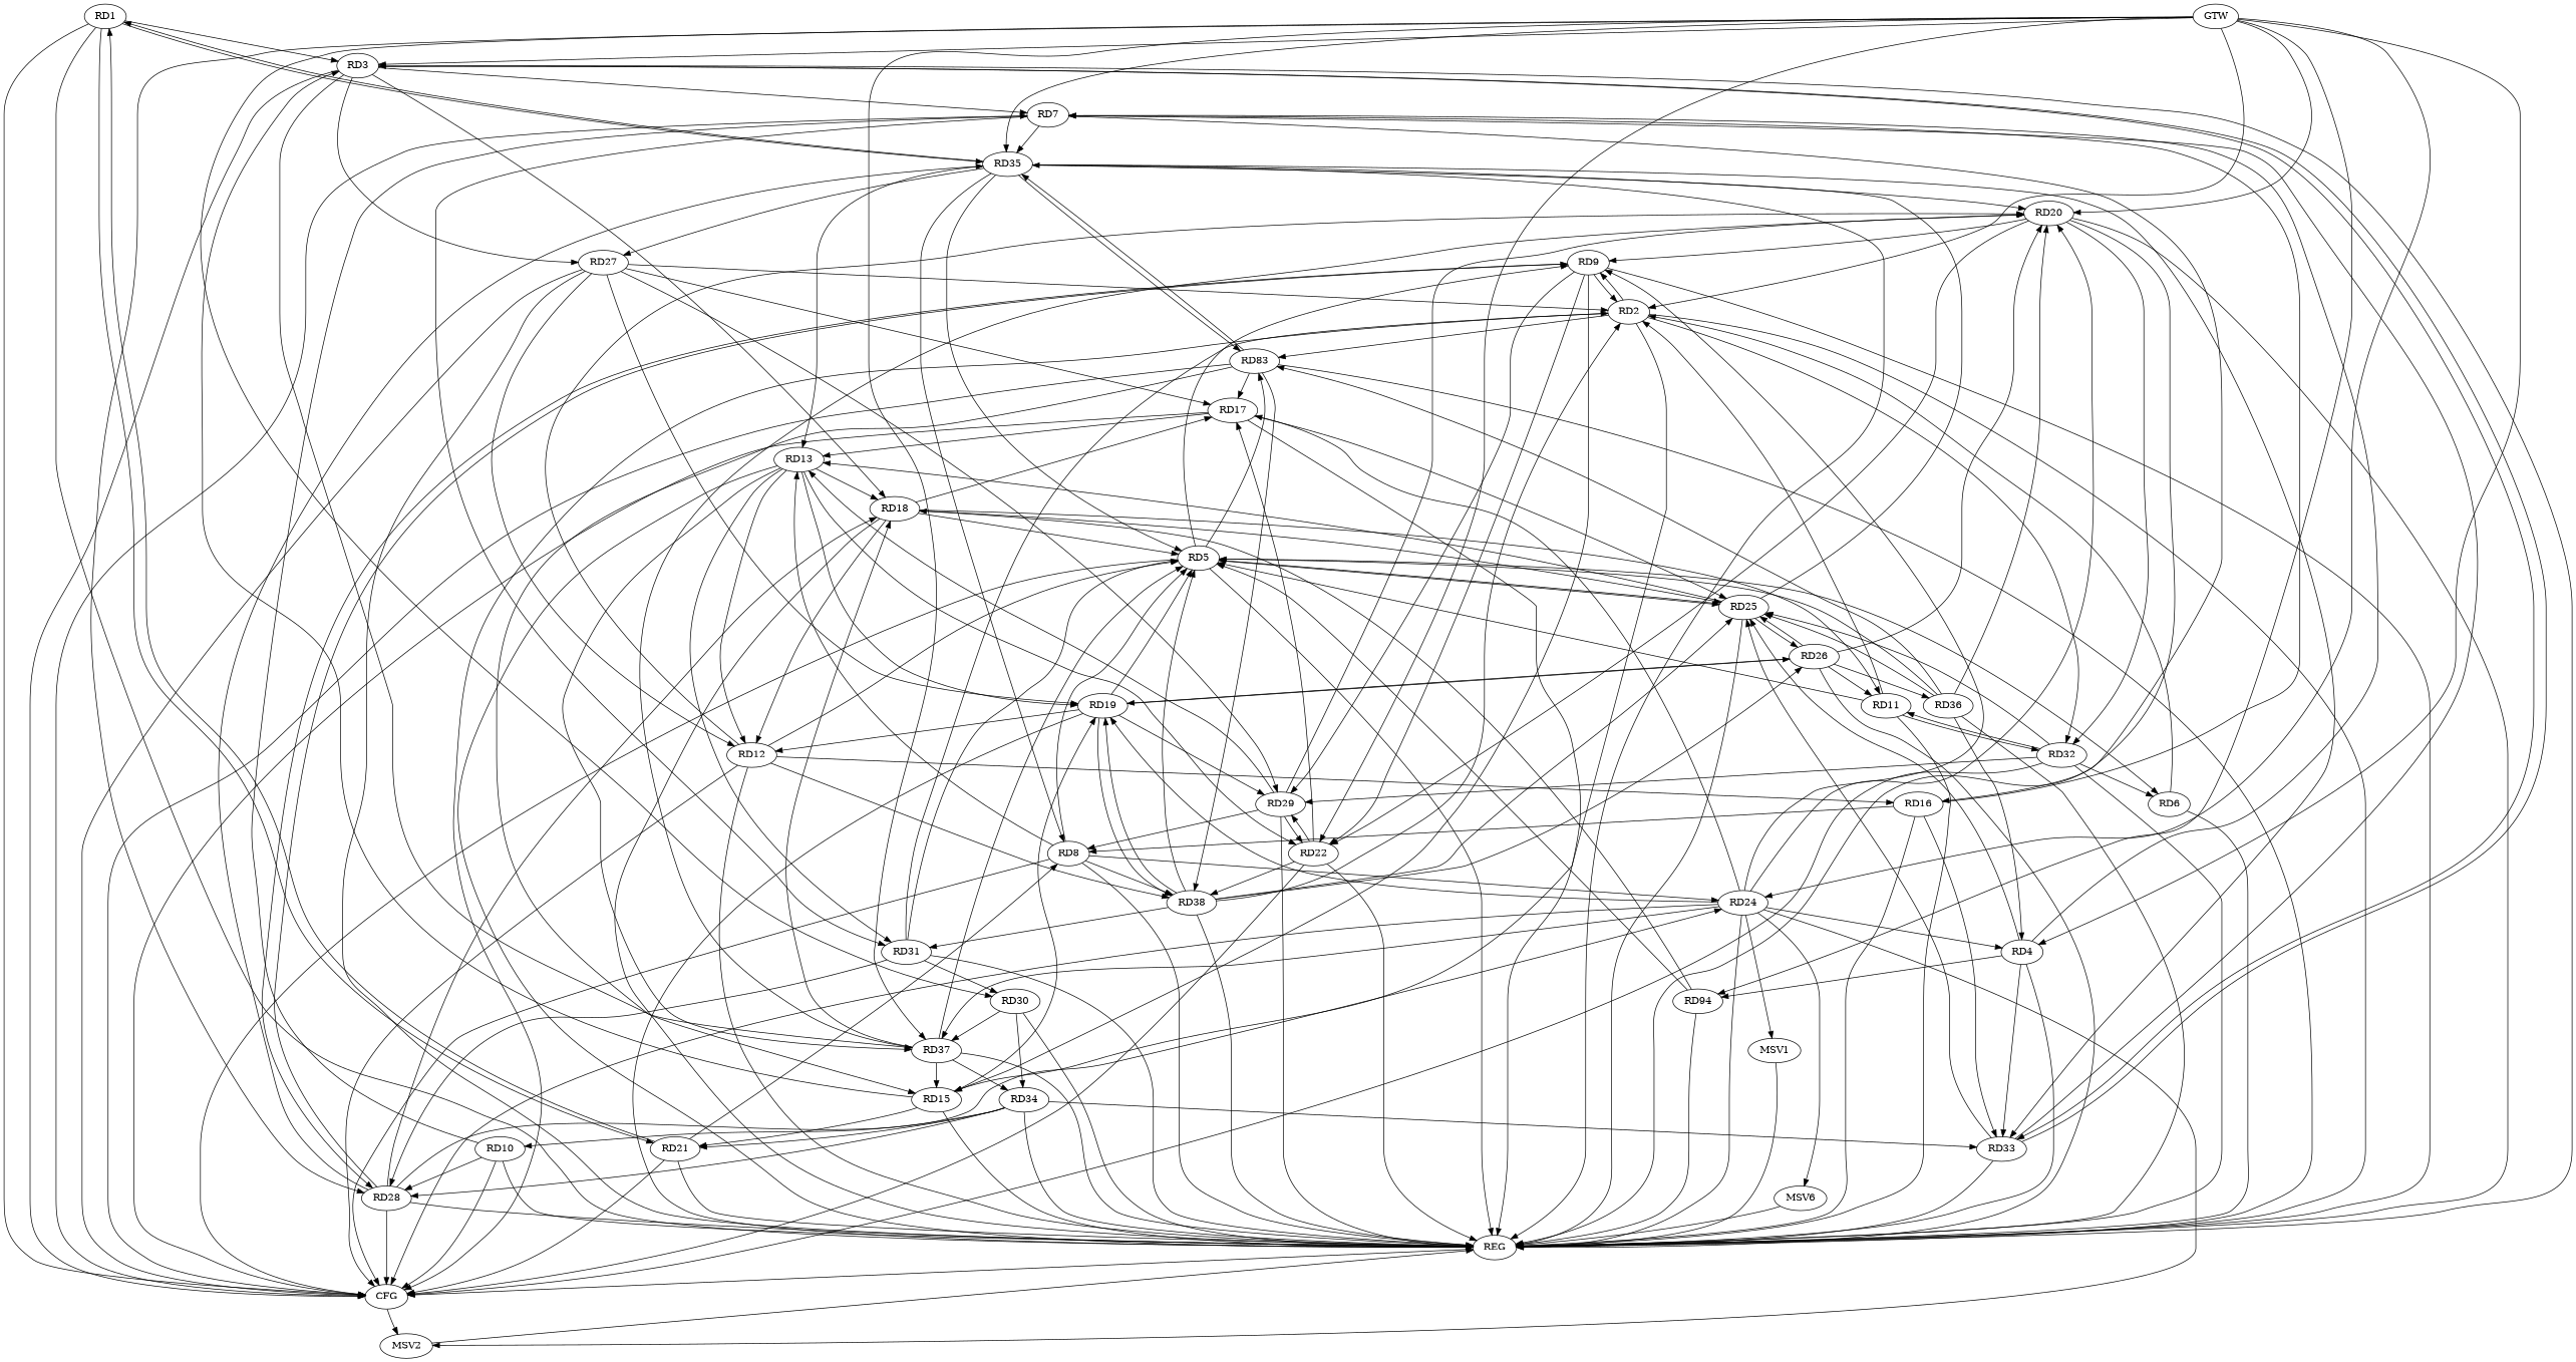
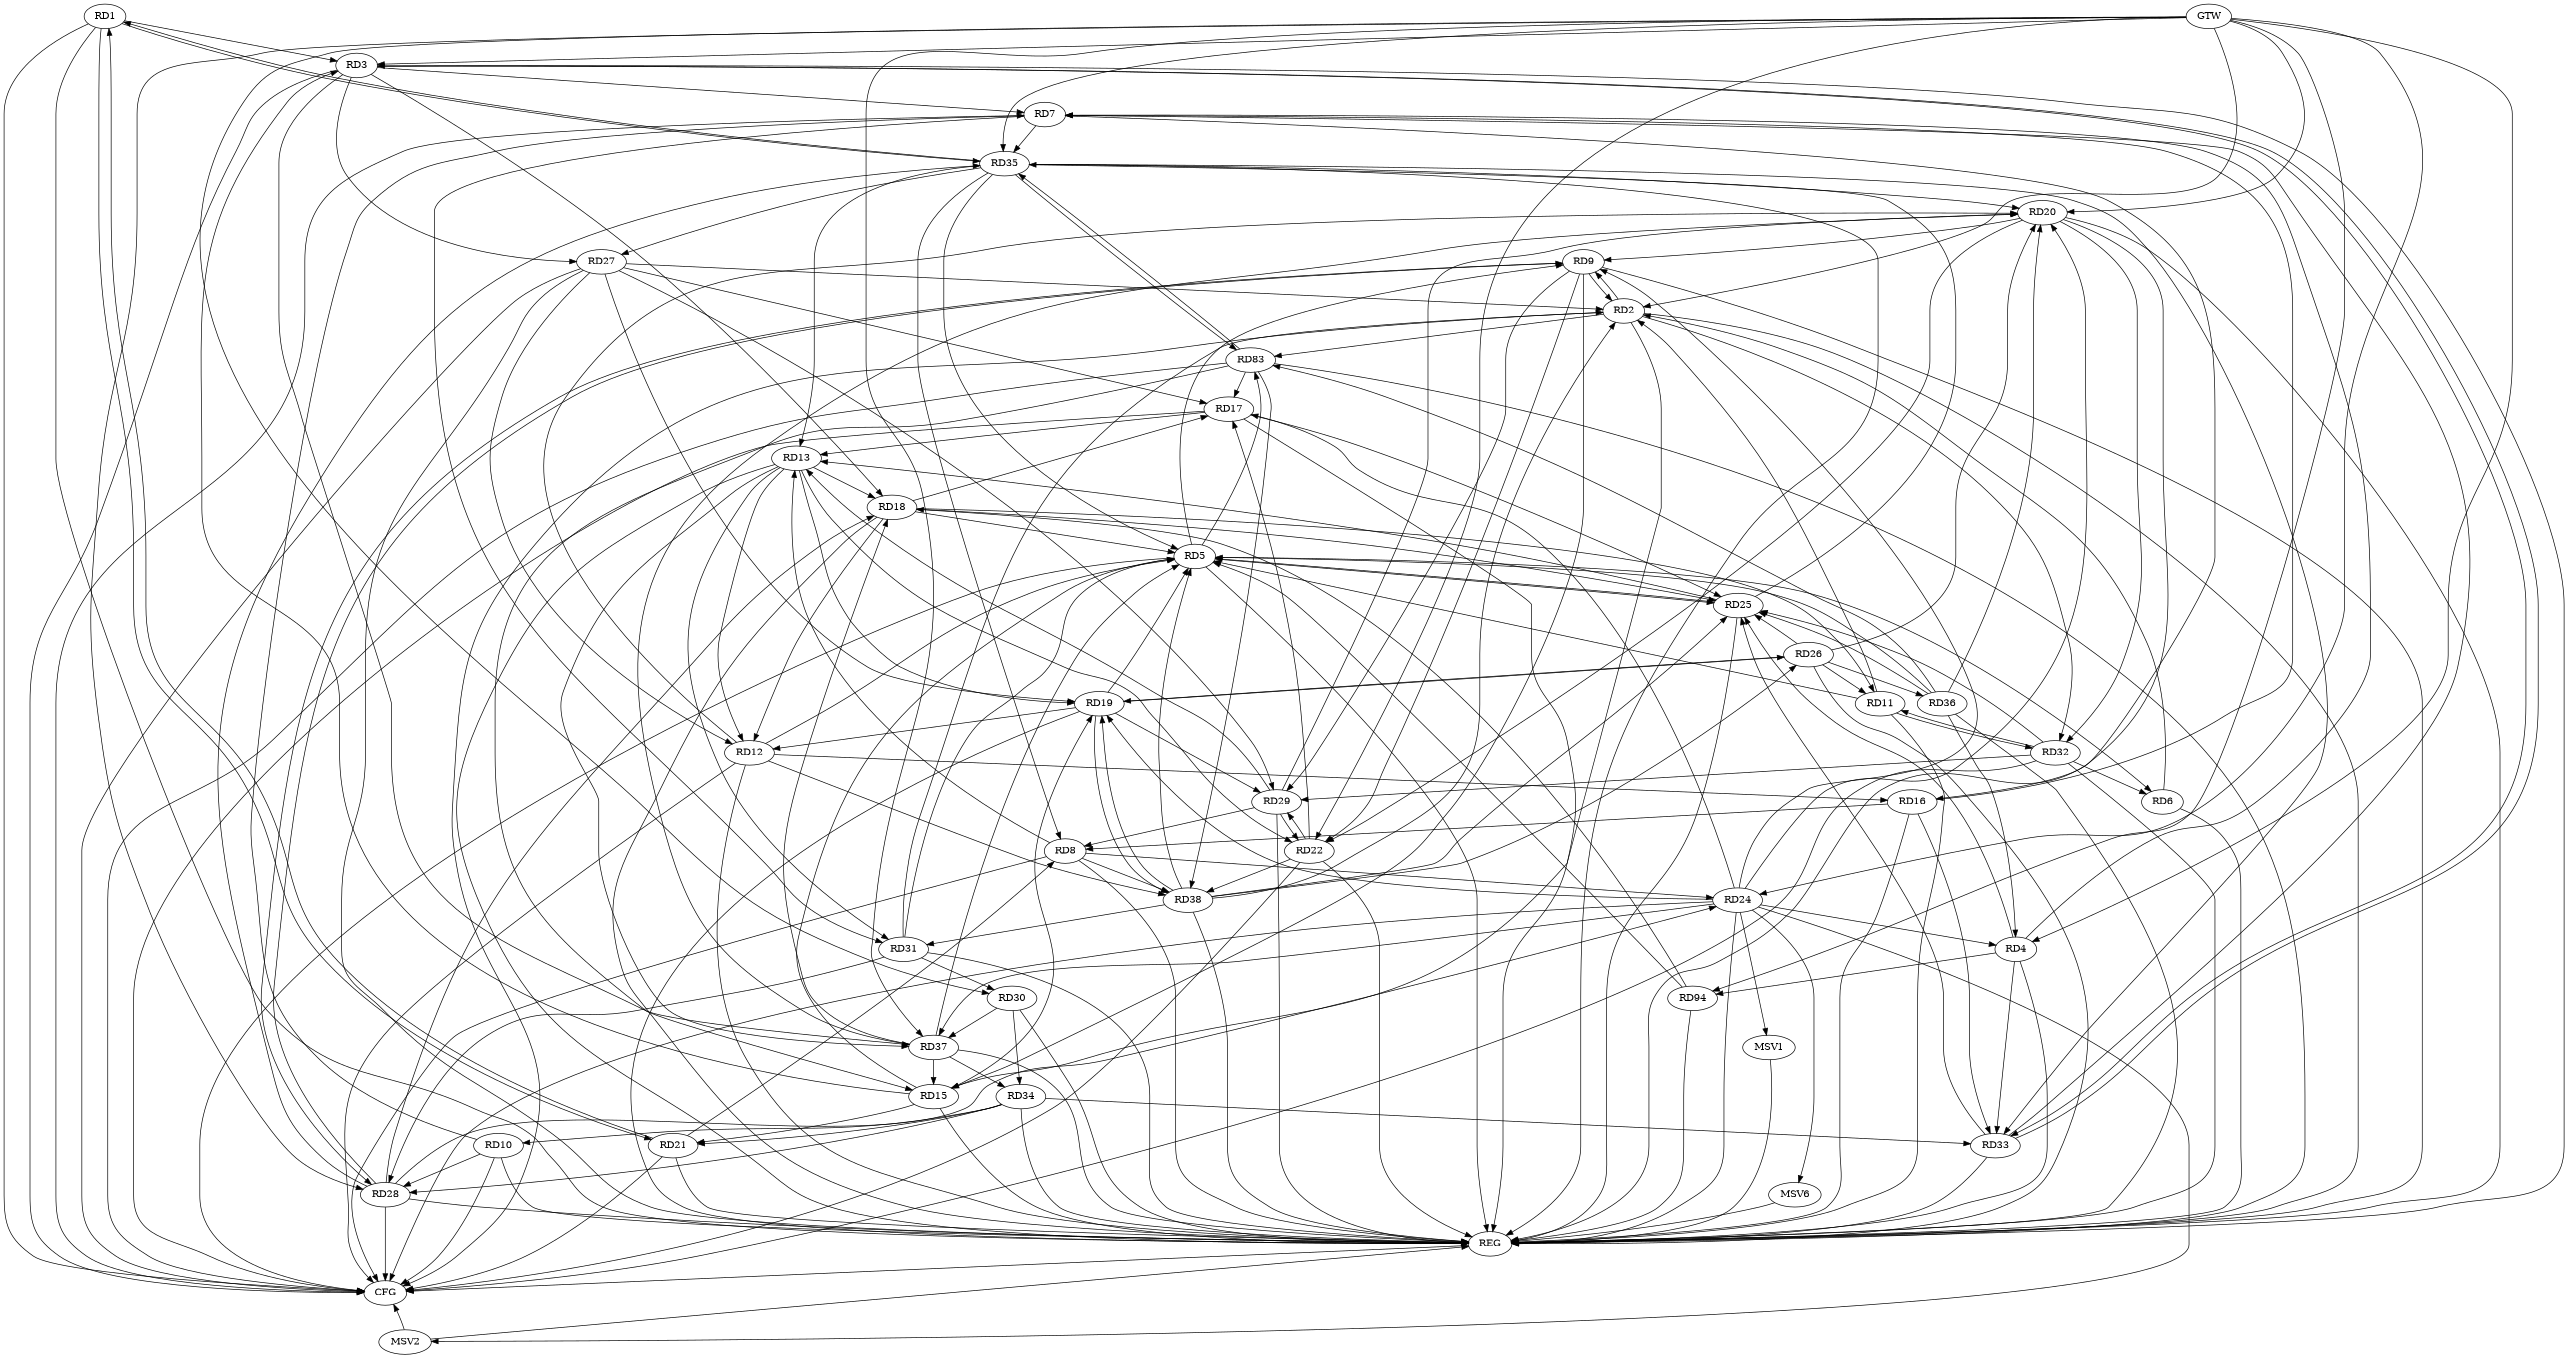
  strict digraph {
    n1 [label=RD1]
    n2 [label=RD3]
    n3 [label=RD21]
    n4 [label=RD35]
    n5 [label=REG]
    n6 [label=CFG]
    n7 [label=RD7]
    n8 [label=RD18]
    n9 [label=RD27]
    n10 [label=RD33]
    n11 [label=RD37]
    n12 [label=RD8]
    n13 [label=RD83]
    n14 [label=RD5]
    n15 [label=RD13]
    n16 [label=RD20]
    n17 [label=RD2]
    n18 [label=RD9]
    n19 [label=RD15]
    n20 [label=RD32]
    n21 [label=RD22]
    n22 [label=RD28]
    n23 [label=RD29]
    n24 [label=RD19]
    n25 [label=RD38]
    n26 [label=RD17]
    n27 [label=RD25]
    n28 [label=RD6]
    n29 [label=RD11]
    n30 [label=RD31]
    n31 [label=RD12]
    n32 [label=RD34]
    n33 [label=RD4]
    n34 [label=RD94]
    n35 [label=RD26]
    n36 [label=RD30]
    n37 [label=RD24]
    n38 [label=MSV1]
    n39 [label=MSV2]
    n40 [label=MSV6]
    n41 [label=RD10]
    n42 [label=RD16]
    n43 [label=RD36]
    n44 [label=GTW]
    n1 -> n2
    n1 -> n3
    n1 -> n4
    n1 -> n5
    n1 -> n6
    n2 -> n5
    n2 -> n6
    n2 -> n7
    n2 -> n8
    n2 -> n9
    n2 -> n10
    n2 -> n11
    n3 -> n1
    n3 -> n5
    n3 -> n6
    n3 -> n12
    n4 -> n1
    n4 -> n5
    n4 -> n9
    n4 -> n10
    n4 -> n12
    n4 -> n13
    n4 -> n14
    n4 -> n15
    n4 -> n16
    n5 -> n6
    n7 -> n4
    n7 -> n5
    n7 -> n6
    n7 -> n30
    n8 -> n5
    n8 -> n14
    n8 -> n26
    n8 -> n27
    n8 -> n29
    n8 -> n31
    n9 -> n5
    n9 -> n6
    n9 -> n17
    n9 -> n23
    n9 -> n24
    n9 -> n26
    n9 -> n31
    n10 -> n2
    n10 -> n5
    n10 -> n7
    n10 -> n27
    n11 -> n5
    n11 -> n8
    n11 -> n14
    n11 -> n16
    n11 -> n19
    n11 -> n32
    n12 -> n5
    n12 -> n6
    n12 -> n15
    n12 -> n25
    n12 -> n37
    n13 -> n4
    n13 -> n5
    n13 -> n6
    n13 -> n19
    n13 -> n25
    n13 -> n26
    n14 -> n5
    n14 -> n6
    n14 -> n13
    n14 -> n18
    n14 -> n27
    n14 -> n28
    n15 -> n5
    n15 -> n8
    n15 -> n11
    n15 -> n21
    n15 -> n24
    n15 -> n30
    n15 -> n31
    n16 -> n5
    n16 -> n18
    n16 -> n20
    n16 -> n21
    n16 -> n42
    n17 -> n5
    n17 -> n6
    n17 -> n13
    n17 -> n18
    n17 -> n19
    n17 -> n20
    n18 -> n5
    n18 -> n17
    n18 -> n19
    n18 -> n21
    n18 -> n22
    n18 -> n23
    n19 -> n2
    n19 -> n3
    n19 -> n5
-   n12 -> n14
+   n19 -> n14
    n19 -> n24
    n20 -> n5
    n20 -> n6
    n20 -> n23
    n20 -> n27
    n20 -> n28
    n20 -> n29
    n21 -> n5
    n21 -> n6
    n21 -> n23
    n21 -> n25
    n21 -> n26
    n22 -> n4
    n22 -> n5
    n22 -> n6
    n22 -> n8
    n22 -> n18
    n22 -> n37
    n23 -> n5
    n23 -> n12
    n23 -> n15
    n23 -> n16
    n23 -> n21
    n24 -> n5
    n24 -> n14
    n24 -> n23
    n24 -> n25
    n24 -> n31
    n24 -> n35
    n25 -> n5
    n25 -> n14
    n25 -> n17
    n25 -> n24
    n25 -> n27
    n25 -> n30
    n25 -> n35
    n26 -> n5
    n26 -> n6
    n26 -> n15
    n26 -> n27
    n27 -> n4
    n27 -> n5
    n27 -> n14
    n27 -> n15
-   n27 -> n35
    n28 -> n5
    n28 -> n17
    n29 -> n5
    n29 -> n14
    n29 -> n17
    n29 -> n20
    n30 -> n5
    n30 -> n14
    n30 -> n17
    n30 -> n22
    n30 -> n36
    n31 -> n5
    n31 -> n6
    n31 -> n14
    n31 -> n16
    n31 -> n25
    n31 -> n42
    n32 -> n3
    n32 -> n5
    n32 -> n10
    n32 -> n22
    n32 -> n41
    n33 -> n5
    n33 -> n7
    n33 -> n10
    n33 -> n27
    n33 -> n34
    n34 -> n5
    n34 -> n8
    n34 -> n14
    n35 -> n5
    n35 -> n16
    n35 -> n24
    n35 -> n27
    n35 -> n29
    n35 -> n43
    n36 -> n5
    n36 -> n11
    n36 -> n32
    n37 -> n5
    n37 -> n6
    n37 -> n11
    n37 -> n16
    n37 -> n18
    n37 -> n24
    n37 -> n26
    n37 -> n33
    n37 -> n38
    n37 -> n39
    n37 -> n40
    n38 -> n5
    n39 -> n5
-   n6 -> n39
+   n39 -> n6
    n40 -> n5
    n41 -> n5
    n41 -> n6
    n41 -> n7
    n41 -> n22
    n42 -> n5
    n42 -> n7
    n42 -> n10
    n42 -> n12
    n43 -> n5
    n43 -> n13
    n43 -> n14
    n43 -> n16
    n43 -> n27
    n43 -> n33
    n44 -> n2
    n44 -> n4
    n44 -> n11
    n44 -> n16
    n44 -> n17
    n44 -> n21
    n44 -> n22
    n44 -> n33
    n44 -> n34
    n44 -> n36
    n44 -> n37
  }
